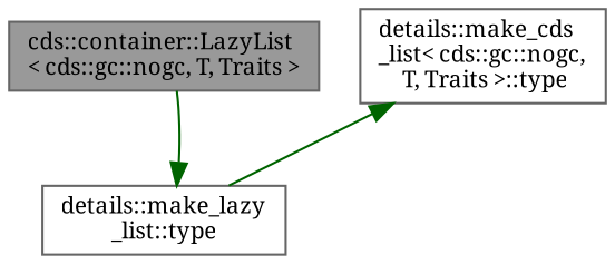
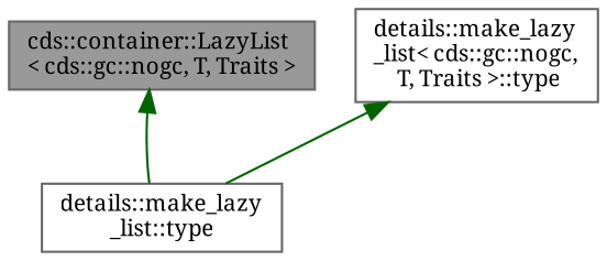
  digraph {
    fontname="Noto Serif"
    rankdir=TB
    node [color=gray40 fillcolor=white fontname="Noto Serif" fontsize=10 shape=box style=filled]
    edge [color=darkgreen dir=back fontname="Noto Serif" fontsize=10 labelfontname=Helvetica labelfontsize=10 style=solid]
    n1 [fillcolor=grey60 fontcolor=black height=0.2 label="cds::container::LazyList\l\< cds::gc::nogc, T, Traits \>" width=0.4]
-   n2 [height=0.2 label="details::make_cds\l_list\< cds::gc::nogc,\l T, Traits \>::type" width=0.4]
+   n2 [height=0.2 label="details::make_lazy\l_list\< cds::gc::nogc,\l T, Traits \>::type" width=0.4]
    n3 [height=0.2 label="details::make_lazy\l_list::type" width=0.4]
    n2 -> n3
-   n3 -> n1
+   n1 -> n3
  }
